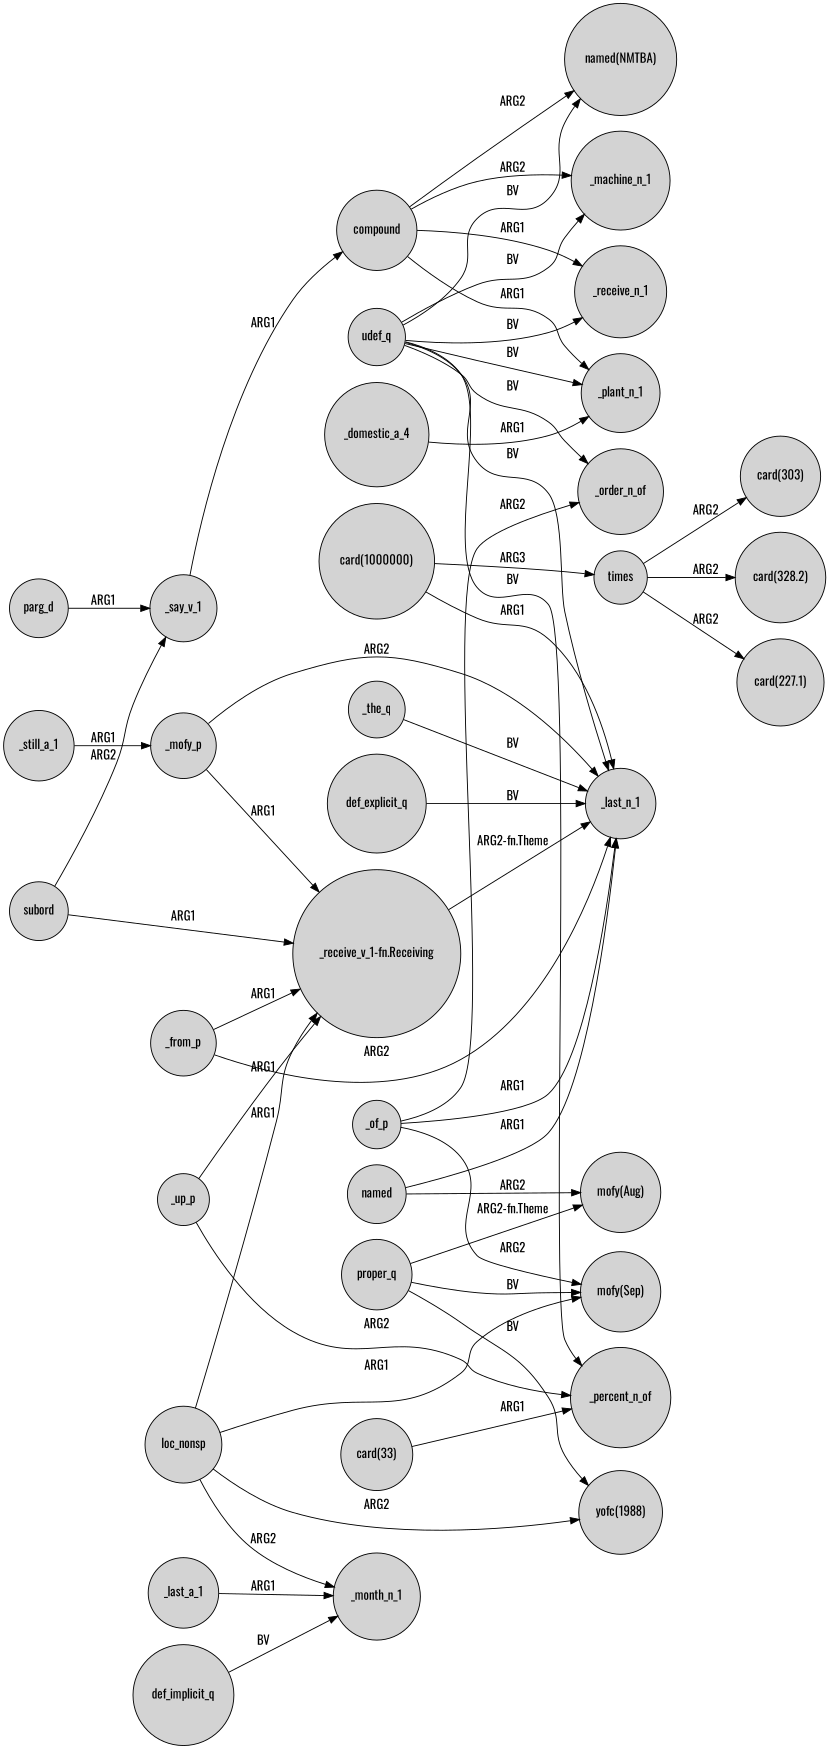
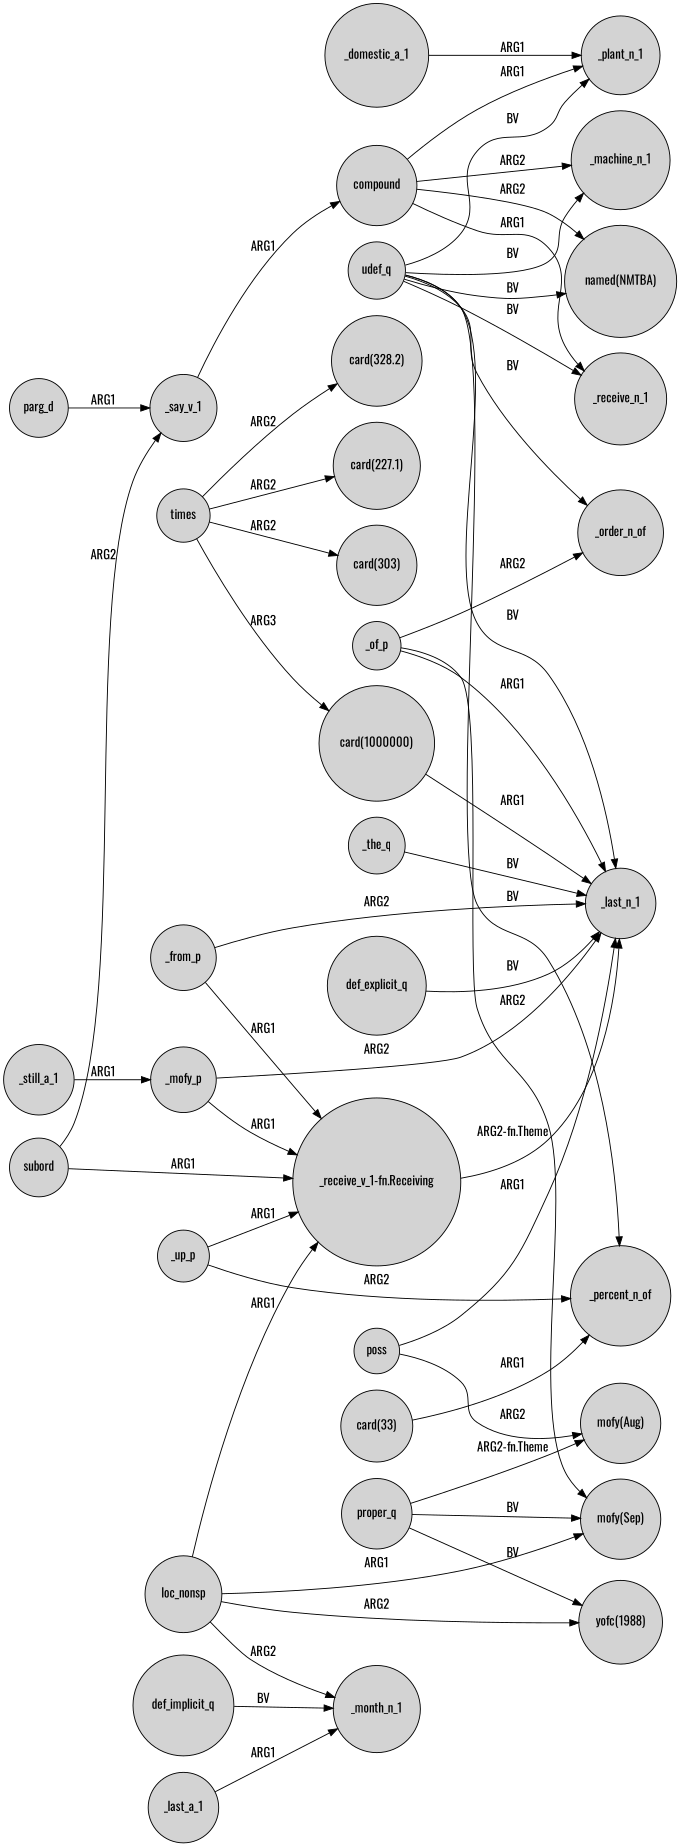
  digraph {
    fontname=Oswald
    rankdir=LR
    node [fontname=Oswald shape=circle style=filled]
    edge [fontname=Oswald]
    udef_q
    _machine_n_1
    n3 [label=_last_n_1]
    _order_n_of
    "named(NMTBA)"
    n6 [label=_receive_n_1]
    _percent_n_of
    _plant_n_1
    "card(1000000)"
    def_implicit_q
    _month_n_1
    _of_p
    "mofy(Sep)"
    compound
    _say_v_1
    parg_d
    subord
    "_receive_v_1-fn.Receiving"
-   poss [label=named]
+   poss
    "mofy(Aug)"
    n21 [label=_mofy_p]
    _the_q
    loc_nonsp
    "yofc(1988)"
    _still_a_1
    "card(33)"
    proper_q
    times
    "card(303)"
    "card(328.2)"
    "card(227.1)"
    _up_p
    _from_p
    _last_a_1
    def_explicit_q
-   _domestic_a_1 [label=_domestic_a_4]
+   _domestic_a_1
    udef_q -> _machine_n_1 [label=BV]
    udef_q -> n3 [label=BV]
    udef_q -> _order_n_of [label=BV]
    udef_q -> "named(NMTBA)" [label=BV]
    udef_q -> n6 [label=BV]
    udef_q -> _percent_n_of [label=BV]
    udef_q -> _plant_n_1 [label=BV]
    "card(1000000)" -> n3 [label=ARG1]
    def_implicit_q -> _month_n_1 [label=BV]
    _of_p -> n3 [label=ARG1]
    _of_p -> _order_n_of [label=ARG2]
    _of_p -> "mofy(Sep)" [label=ARG2]
    compound -> _machine_n_1 [label=ARG2]
    compound -> "named(NMTBA)" [label=ARG2]
    compound -> n6 [label=ARG1]
    compound -> _plant_n_1 [label=ARG1]
    _say_v_1 -> compound [label=ARG1]
    parg_d -> _say_v_1 [label=ARG1]
    subord -> _say_v_1 [label=ARG2]
    subord -> "_receive_v_1-fn.Receiving" [label=ARG1]
    "_receive_v_1-fn.Receiving" -> n3 [label="ARG2-fn.Theme"]
    poss -> n3 [label=ARG1]
    poss -> "mofy(Aug)" [label=ARG2]
    n21 -> n3 [label=ARG2]
    n21 -> "_receive_v_1-fn.Receiving" [label=ARG1]
    _the_q -> n3 [label=BV]
    loc_nonsp -> _month_n_1 [label=ARG2]
    loc_nonsp -> "mofy(Sep)" [label=ARG1]
    loc_nonsp -> "_receive_v_1-fn.Receiving" [label=ARG1]
    loc_nonsp -> "yofc(1988)" [label=ARG2]
    _still_a_1 -> n21 [label=ARG1]
    "card(33)" -> _percent_n_of [label=ARG1]
    proper_q -> "mofy(Sep)" [label=BV]
    proper_q -> "mofy(Aug)" [label="ARG2-fn.Theme"]
    proper_q -> "yofc(1988)" [label=BV]
-   "card(1000000)" -> times [label=ARG3]
+   times -> "card(1000000)" [label=ARG3]
    times -> "card(303)" [label=ARG2]
    times -> "card(328.2)" [label=ARG2]
    times -> "card(227.1)" [label=ARG2]
    _up_p -> _percent_n_of [label=ARG2]
    _up_p -> "_receive_v_1-fn.Receiving" [label=ARG1]
    _from_p -> n3 [label=ARG2]
    _from_p -> "_receive_v_1-fn.Receiving" [label=ARG1]
    _last_a_1 -> _month_n_1 [label=ARG1]
    def_explicit_q -> n3 [label=BV]
    _domestic_a_1 -> _plant_n_1 [label=ARG1]
  }
